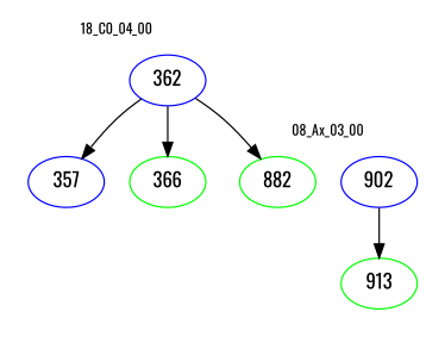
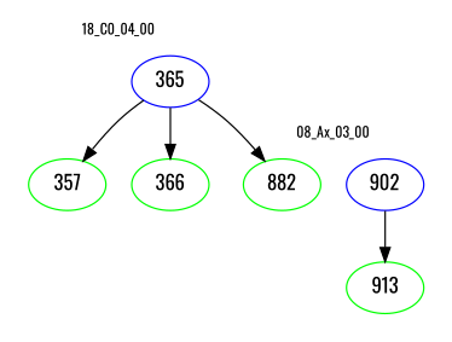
  digraph {
    fontname=Oswald
    node [color=green fontname=Oswald]
    edge [color=black fontname=Oswald]
    n1 [color=blue label=902]
    n2 [label=882]
    n3 [label=913]
-   n4 [color=blue label=362]
-   n5 [color=blue label=357]
+   n4 [color=blue label=365]
+   n5 [label=357]
    n6 [label=366]
    subgraph cluster_1 {
      color=white
      fontsize=10
      label="08_Ax_03_00"
      n1
      n2
      n3
    }
    subgraph cluster_2 {
      color=white
      fontsize=10
      label="18_C0_04_00"
      n4
      n5
      n6
    }
    n1 -> n3
    n4 -> n2
    n4 -> n5
    n4 -> n6
  }
